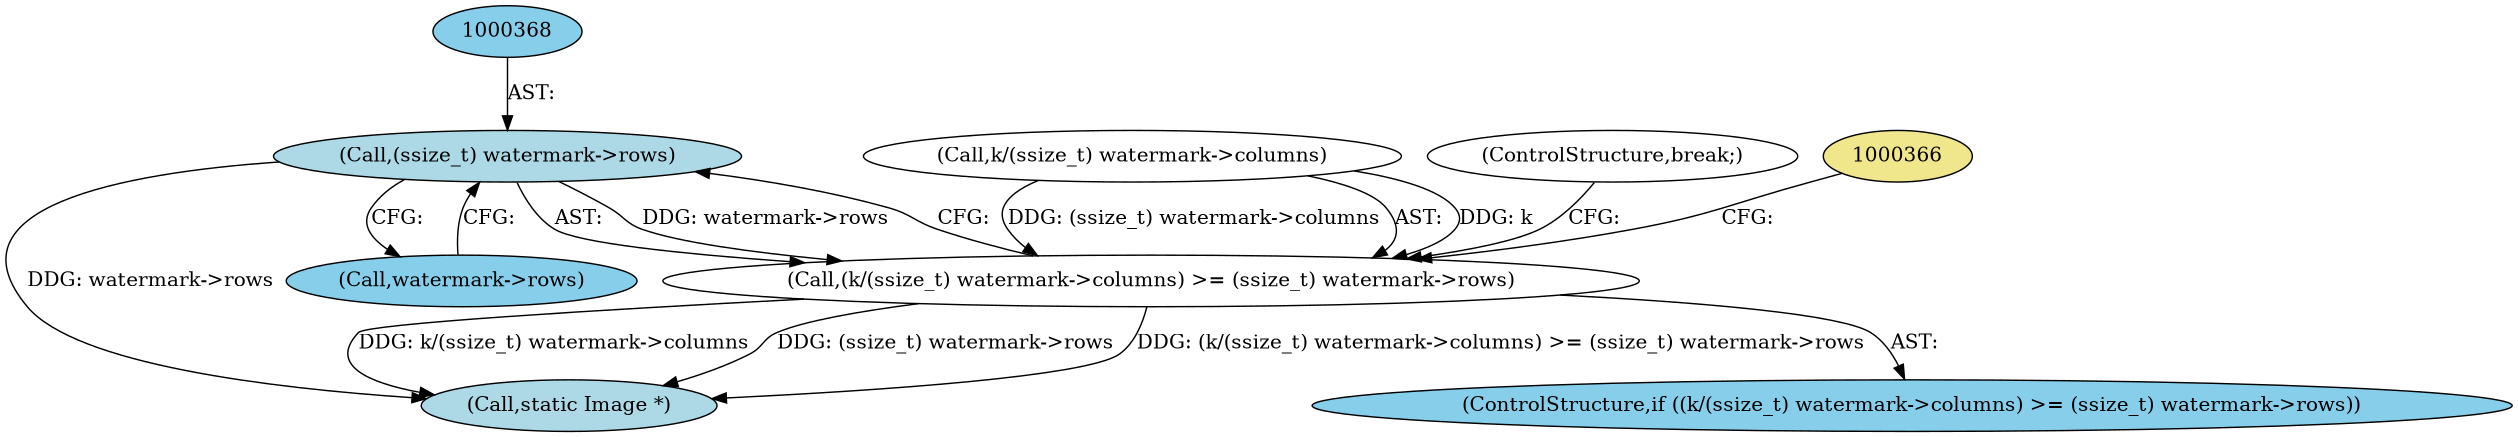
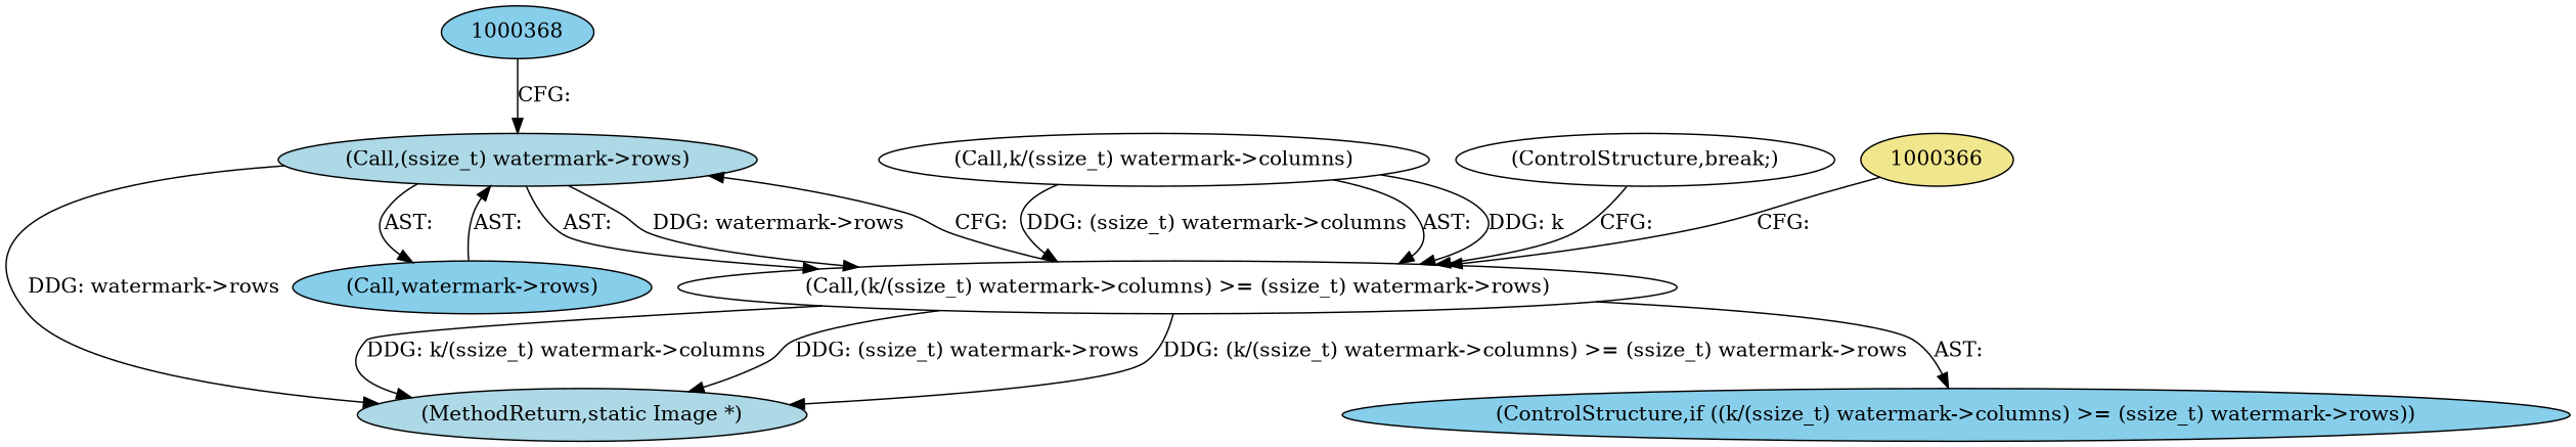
  digraph {
    node [fillcolor=white style=filled]
    n1 [fillcolor=lightblue label="(Call,(ssize_t) watermark->rows)"]
    n2 [label="(Call,(k/(ssize_t) watermark->columns) >= (ssize_t) watermark->rows)"]
-   n3 [fillcolor=lightblue label="(Call,static Image *)"]
+   n3 [fillcolor=lightblue label="(MethodReturn,static Image *)"]
    n4 [fillcolor=skyblue label="(Call,watermark->rows)"]
    n5 [fillcolor=skyblue label="(ControlStructure,if ((k/(ssize_t) watermark->columns) >= (ssize_t) watermark->rows))"]
    n6 [label="(Call,k/(ssize_t) watermark->columns)"]
    n7 [label="(ControlStructure,break;)"]
    n8 [fillcolor=skyblue label=1000368]
    1000366 [fillcolor=khaki]
    n1 -> n2 [label="AST: "]
    n1 -> n2 [label="DDG: watermark->rows"]
    n1 -> n3 [label="DDG: watermark->rows"]
-   n1 -> n4 [label="CFG: "]
+   n1 -> n4 [label="AST: "]
    n2 -> n1 [label="CFG: "]
    n2 -> n3 [label="DDG: (k/(ssize_t) watermark->columns) >= (ssize_t) watermark->rows"]
    n2 -> n3 [label="DDG: k/(ssize_t) watermark->columns"]
    n2 -> n3 [label="DDG: (ssize_t) watermark->rows"]
    n2 -> n5 [label="AST: "]
-   n4 -> n1 [label="CFG: "]
+   n4 -> n1 [label="AST: "]
    n6 -> n2 [label="AST: "]
    n6 -> n2 [label="DDG: k"]
    n6 -> n2 [label="DDG: (ssize_t) watermark->columns"]
    n7 -> n2 [label="CFG: "]
-   n8 -> n1 [label="AST: "]
+   n8 -> n1 [label="CFG: "]
    1000366 -> n2 [label="CFG: "]
  }
